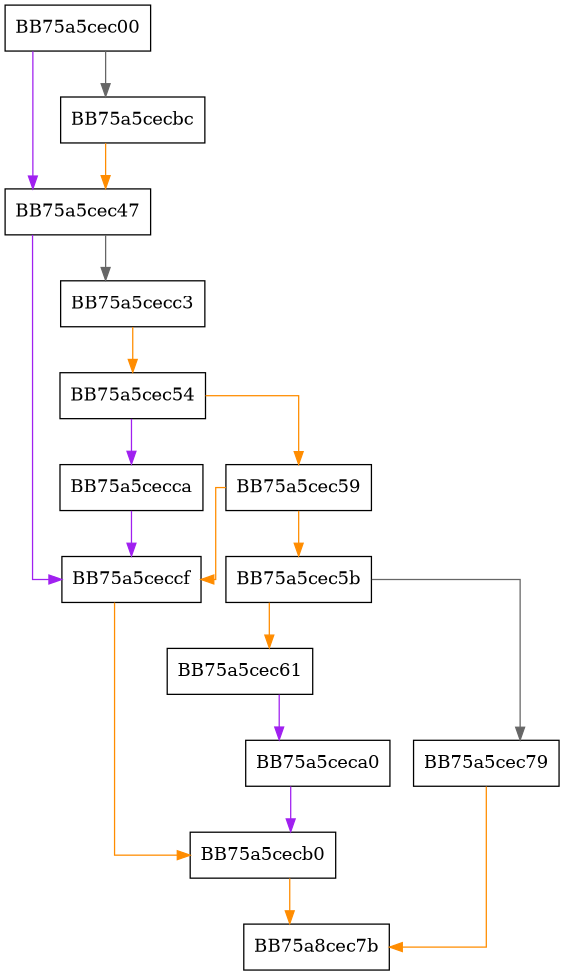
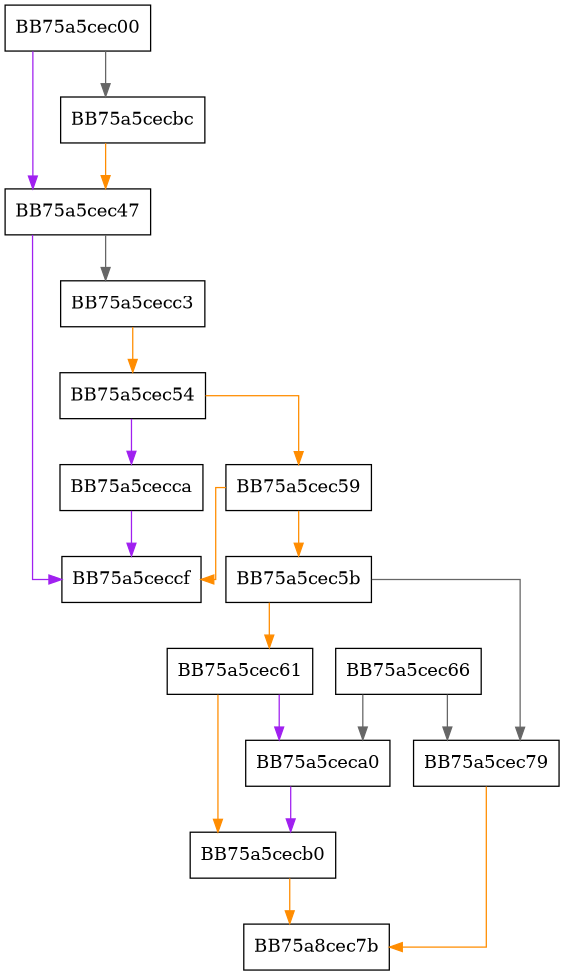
  digraph {
    fontname="DejaVu Serif"
    splines=ortho
    node [fontname="DejaVu Serif" shape=box]
    edge [color=darkorange fontname="DejaVu Serif"]
    BB75a5cec00
    BB75a5cecbc
    BB75a5cec47
    BB75a5cecc3
    BB75a5ceccf
    BB75a5cec54
    BB75a5cecca
    BB75a5cec59
    BB75a5cec5b
    BB75a5cecb0
    BB75a5cec79
    BB75a5cec61
    n13 [label=BB75a8cec7b]
    BB75a5ceca0
+   BB75a5cec66
    BB75a5cec00 -> BB75a5cecbc [color=gray40]
    BB75a5cec00 -> BB75a5cec47 [color=purple]
    BB75a5cecbc -> BB75a5cec47
    BB75a5cec47 -> BB75a5cecc3 [color=gray40]
    BB75a5cec47 -> BB75a5ceccf [color=purple]
    BB75a5cecc3 -> BB75a5cec54
-   BB75a5ceccf -> BB75a5cecb0
+   BB75a5cec61 -> BB75a5cecb0
    BB75a5cec54 -> BB75a5cecca [color=purple]
    BB75a5cec54 -> BB75a5cec59
    BB75a5cecca -> BB75a5ceccf [color=purple]
    BB75a5cec59 -> BB75a5ceccf
    BB75a5cec59 -> BB75a5cec5b
    BB75a5cec5b -> BB75a5cec79 [color=gray40]
    BB75a5cec5b -> BB75a5cec61
    BB75a5cecb0 -> n13
    BB75a5cec79 -> n13
    BB75a5cec61 -> BB75a5ceca0 [color=purple]
    BB75a5ceca0 -> BB75a5cecb0 [color=purple]
+   BB75a5cec66 -> BB75a5cec79 [color=gray40]
+   BB75a5cec66 -> BB75a5ceca0 [color=gray40]
  }
